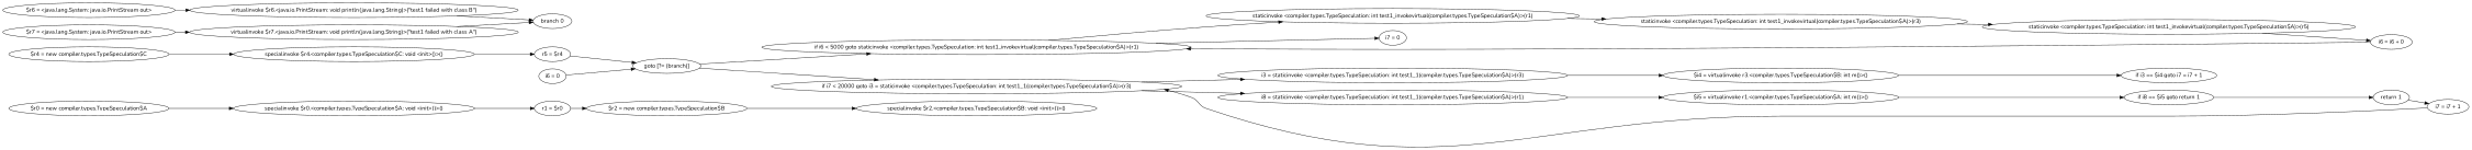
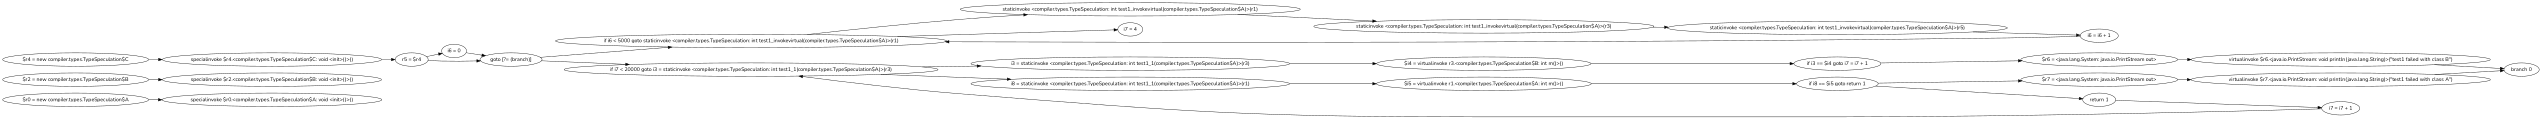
  digraph {
    fontname=Nunito
    rankdir=LR
    node [fontname=Nunito]
    edge [fontname=Nunito]
    "$r0 = new compiler.types.TypeSpeculation$A"
    "specialinvoke $r0.<compiler.types.TypeSpeculation$A: void <init>()>()"
-   "r1 = $r0"
    "$r2 = new compiler.types.TypeSpeculation$B"
    "specialinvoke $r2.<compiler.types.TypeSpeculation$B: void <init>()>()"
    "$r4 = new compiler.types.TypeSpeculation$C"
    "specialinvoke $r4.<compiler.types.TypeSpeculation$C: void <init>()>()"
    "r5 = $r4"
    "i6 = 0"
    "goto [?= (branch)]"
    "if i6 < 5000 goto staticinvoke <compiler.types.TypeSpeculation: int test1_invokevirtual(compiler.types.TypeSpeculation$A)>(r1)"
    "if i7 < 20000 goto i3 = staticinvoke <compiler.types.TypeSpeculation: int test1_1(compiler.types.TypeSpeculation$A)>(r3)"
    "staticinvoke <compiler.types.TypeSpeculation: int test1_invokevirtual(compiler.types.TypeSpeculation$A)>(r1)"
-   "i7 = 0"
+   "i7 = 0" [label="i7 = 4"]
    "i3 = staticinvoke <compiler.types.TypeSpeculation: int test1_1(compiler.types.TypeSpeculation$A)>(r3)"
    "i8 = staticinvoke <compiler.types.TypeSpeculation: int test1_1(compiler.types.TypeSpeculation$A)>(r1)"
    "staticinvoke <compiler.types.TypeSpeculation: int test1_invokevirtual(compiler.types.TypeSpeculation$A)>(r3)"
    "staticinvoke <compiler.types.TypeSpeculation: int test1_invokevirtual(compiler.types.TypeSpeculation$A)>(r5)"
-   "i6 = i6 + 1" [label="i6 = i6 + 0"]
+   "i6 = i6 + 1"
    "$i4 = virtualinvoke r3.<compiler.types.TypeSpeculation$B: int m()>()"
    "if i3 == $i4 goto i7 = i7 + 1"
    "$r6 = <java.lang.System: java.io.PrintStream out>"
    "virtualinvoke $r6.<java.io.PrintStream: void println(java.lang.String)>(\"test1 failed with class B\")"
    "i7 = i7 + 1"
    n25 [label="branch 0"]
    "$i5 = virtualinvoke r1.<compiler.types.TypeSpeculation$A: int m()>()"
    "if i8 == $i5 goto return 1"
    "$r7 = <java.lang.System: java.io.PrintStream out>"
    "return 1"
    "virtualinvoke $r7.<java.io.PrintStream: void println(java.lang.String)>(\"test1 failed with class A\")"
    "$r0 = new compiler.types.TypeSpeculation$A" -> "specialinvoke $r0.<compiler.types.TypeSpeculation$A: void <init>()>()"
-   "specialinvoke $r0.<compiler.types.TypeSpeculation$A: void <init>()>()" -> "r1 = $r0"
-   "r1 = $r0" -> "$r2 = new compiler.types.TypeSpeculation$B"
    "$r2 = new compiler.types.TypeSpeculation$B" -> "specialinvoke $r2.<compiler.types.TypeSpeculation$B: void <init>()>()"
    "$r4 = new compiler.types.TypeSpeculation$C" -> "specialinvoke $r4.<compiler.types.TypeSpeculation$C: void <init>()>()"
    "specialinvoke $r4.<compiler.types.TypeSpeculation$C: void <init>()>()" -> "r5 = $r4"
+   "r5 = $r4" -> "i6 = 0"
    "r5 = $r4" -> "goto [?= (branch)]"
    "i6 = 0" -> "goto [?= (branch)]"
    "goto [?= (branch)]" -> "if i6 < 5000 goto staticinvoke <compiler.types.TypeSpeculation: int test1_invokevirtual(compiler.types.TypeSpeculation$A)>(r1)"
    "goto [?= (branch)]" -> "if i7 < 20000 goto i3 = staticinvoke <compiler.types.TypeSpeculation: int test1_1(compiler.types.TypeSpeculation$A)>(r3)"
    "if i6 < 5000 goto staticinvoke <compiler.types.TypeSpeculation: int test1_invokevirtual(compiler.types.TypeSpeculation$A)>(r1)" -> "staticinvoke <compiler.types.TypeSpeculation: int test1_invokevirtual(compiler.types.TypeSpeculation$A)>(r1)"
    "if i6 < 5000 goto staticinvoke <compiler.types.TypeSpeculation: int test1_invokevirtual(compiler.types.TypeSpeculation$A)>(r1)" -> "i7 = 0"
    "if i7 < 20000 goto i3 = staticinvoke <compiler.types.TypeSpeculation: int test1_1(compiler.types.TypeSpeculation$A)>(r3)" -> "i3 = staticinvoke <compiler.types.TypeSpeculation: int test1_1(compiler.types.TypeSpeculation$A)>(r3)"
    "if i7 < 20000 goto i3 = staticinvoke <compiler.types.TypeSpeculation: int test1_1(compiler.types.TypeSpeculation$A)>(r3)" -> "i8 = staticinvoke <compiler.types.TypeSpeculation: int test1_1(compiler.types.TypeSpeculation$A)>(r1)"
    "staticinvoke <compiler.types.TypeSpeculation: int test1_invokevirtual(compiler.types.TypeSpeculation$A)>(r1)" -> "staticinvoke <compiler.types.TypeSpeculation: int test1_invokevirtual(compiler.types.TypeSpeculation$A)>(r3)"
    "i3 = staticinvoke <compiler.types.TypeSpeculation: int test1_1(compiler.types.TypeSpeculation$A)>(r3)" -> "$i4 = virtualinvoke r3.<compiler.types.TypeSpeculation$B: int m()>()"
    "i8 = staticinvoke <compiler.types.TypeSpeculation: int test1_1(compiler.types.TypeSpeculation$A)>(r1)" -> "$i5 = virtualinvoke r1.<compiler.types.TypeSpeculation$A: int m()>()"
    "staticinvoke <compiler.types.TypeSpeculation: int test1_invokevirtual(compiler.types.TypeSpeculation$A)>(r3)" -> "staticinvoke <compiler.types.TypeSpeculation: int test1_invokevirtual(compiler.types.TypeSpeculation$A)>(r5)"
    "staticinvoke <compiler.types.TypeSpeculation: int test1_invokevirtual(compiler.types.TypeSpeculation$A)>(r5)" -> "i6 = i6 + 1"
    "i6 = i6 + 1" -> "if i6 < 5000 goto staticinvoke <compiler.types.TypeSpeculation: int test1_invokevirtual(compiler.types.TypeSpeculation$A)>(r1)"
    "$i4 = virtualinvoke r3.<compiler.types.TypeSpeculation$B: int m()>()" -> "if i3 == $i4 goto i7 = i7 + 1"
+   "if i3 == $i4 goto i7 = i7 + 1" -> "$r6 = <java.lang.System: java.io.PrintStream out>"
    "$r6 = <java.lang.System: java.io.PrintStream out>" -> "virtualinvoke $r6.<java.io.PrintStream: void println(java.lang.String)>(\"test1 failed with class B\")"
    "virtualinvoke $r6.<java.io.PrintStream: void println(java.lang.String)>(\"test1 failed with class B\")" -> n25
    "i7 = i7 + 1" -> "if i7 < 20000 goto i3 = staticinvoke <compiler.types.TypeSpeculation: int test1_1(compiler.types.TypeSpeculation$A)>(r3)"
    "$i5 = virtualinvoke r1.<compiler.types.TypeSpeculation$A: int m()>()" -> "if i8 == $i5 goto return 1"
+   "if i8 == $i5 goto return 1" -> "$r7 = <java.lang.System: java.io.PrintStream out>"
    "if i8 == $i5 goto return 1" -> "return 1"
    "$r7 = <java.lang.System: java.io.PrintStream out>" -> "virtualinvoke $r7.<java.io.PrintStream: void println(java.lang.String)>(\"test1 failed with class A\")"
    "return 1" -> "i7 = i7 + 1"
    "virtualinvoke $r7.<java.io.PrintStream: void println(java.lang.String)>(\"test1 failed with class A\")" -> n25
  }
